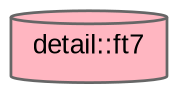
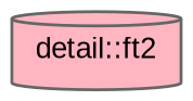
  digraph {
    rankdir=LR
    fontname="Liberation Sans"
-   n1 [color=grey40 fillcolor=lightpink fontname="Liberation Sans" fontsize=10 height=0.2 label="detail::ft7" shape=cylinder style=filled width=0.4]
+   n1 [color=grey40 fillcolor=lightpink fontname="Liberation Sans" fontsize=10 height=0.2 label="detail::ft2" shape=cylinder style=filled width=0.4]
  }
